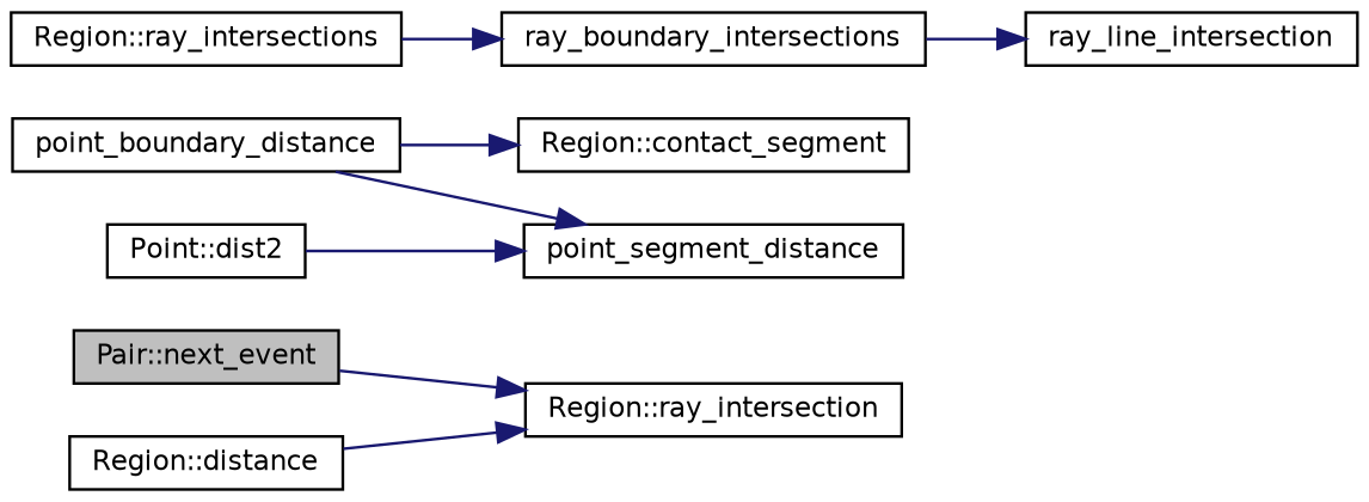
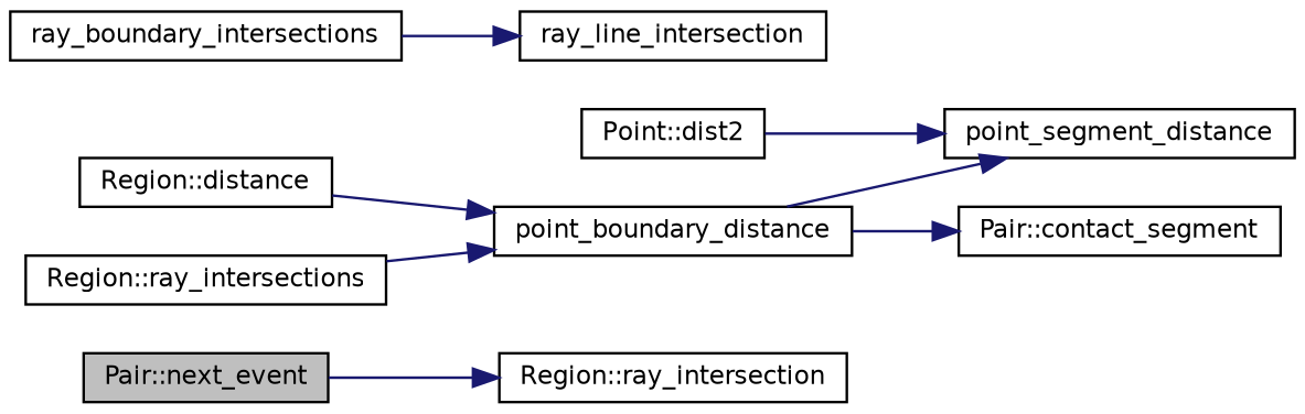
  digraph {
    rankdir=LR
    node [color=black fillcolor=white fontname=Helvetica fontsize=10 shape=record style=filled]
    edge [color=midnightblue fontname=Helvetica fontsize=10 labelfontname=Helvetica labelfontsize=10 style=solid]
    n1 [fillcolor=grey75 fontcolor=black height=0.2 label="Pair::next_event" width=0.4]
    n2 [height=0.2 label="Region::ray_intersection" width=0.4]
-   n3 [height=0.2 label="Region::contact_segment" width=0.4]
+   n3 [height=0.2 label="Pair::contact_segment" width=0.4]
    n4 [height=0.2 label="Region::distance" width=0.4]
    n5 [height=0.2 label=point_boundary_distance width=0.4]
    n6 [height=0.2 label=point_segment_distance width=0.4]
    n7 [height=0.2 label="Point::dist2" width=0.4]
    n8 [height=0.2 label="Region::ray_intersections" width=0.4]
    n9 [height=0.2 label=ray_boundary_intersections width=0.4]
    n10 [height=0.2 label=ray_line_intersection width=0.4]
    n1 -> n2
-   n4 -> n2
+   n4 -> n5
    n5 -> n3
    n5 -> n6
    n7 -> n6
-   n8 -> n9
+   n8 -> n5
    n9 -> n10
  }
